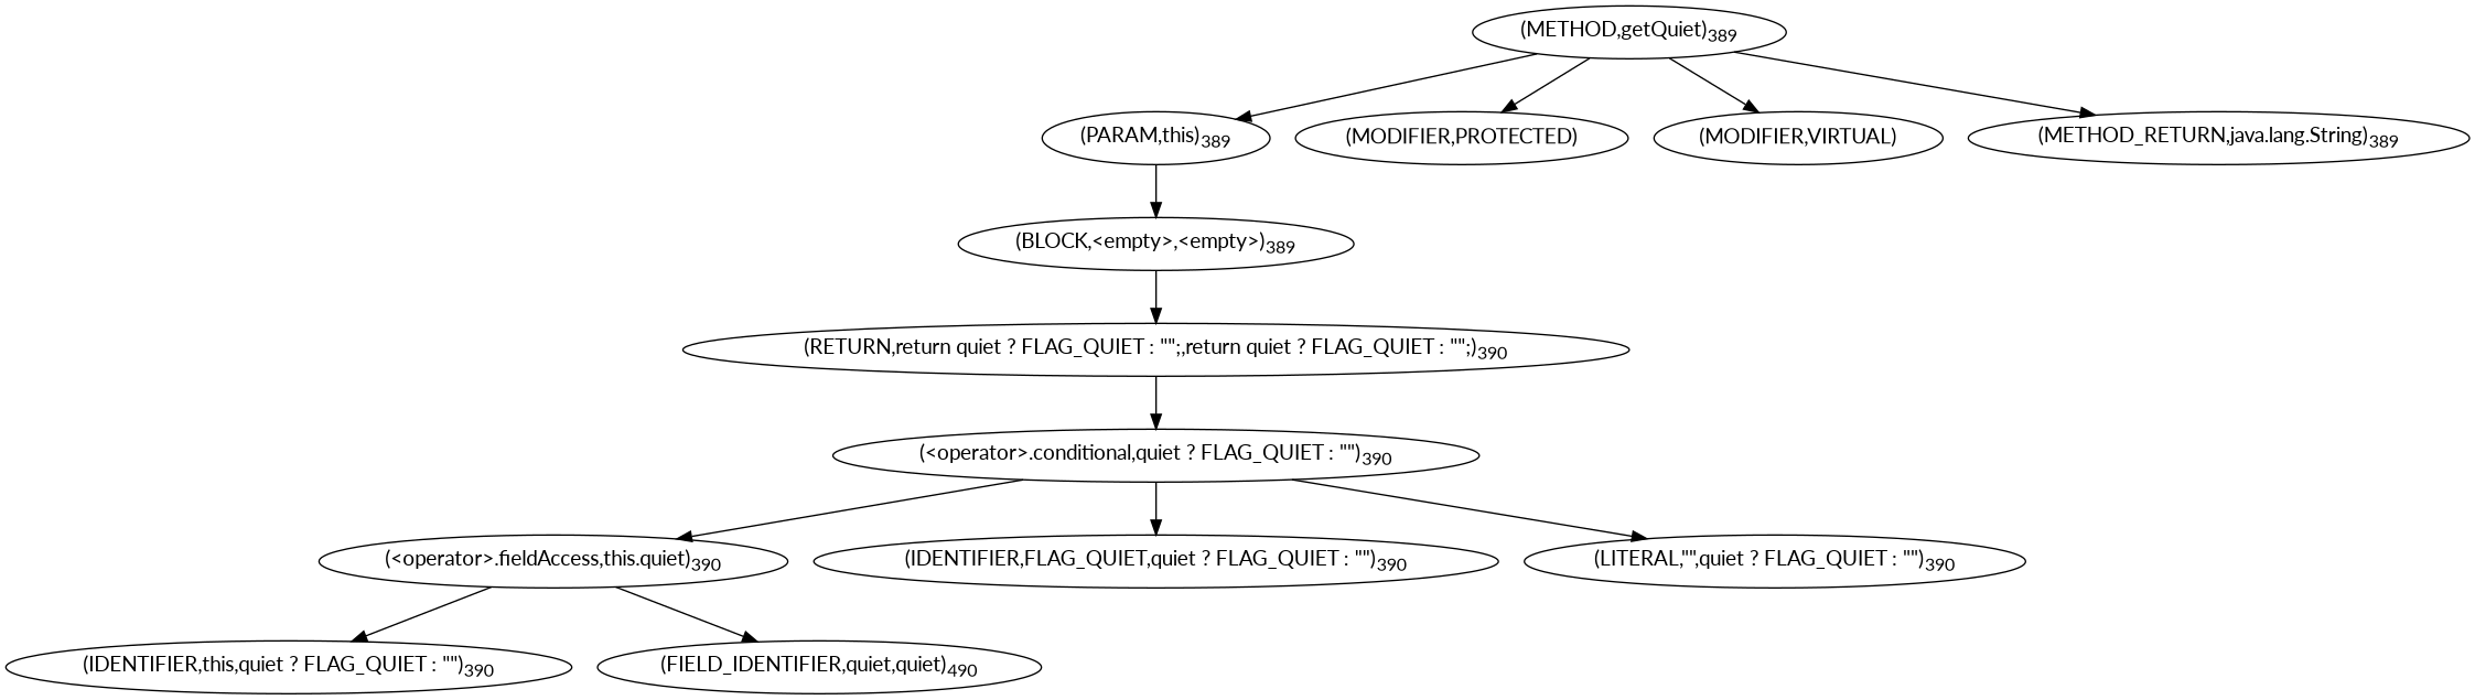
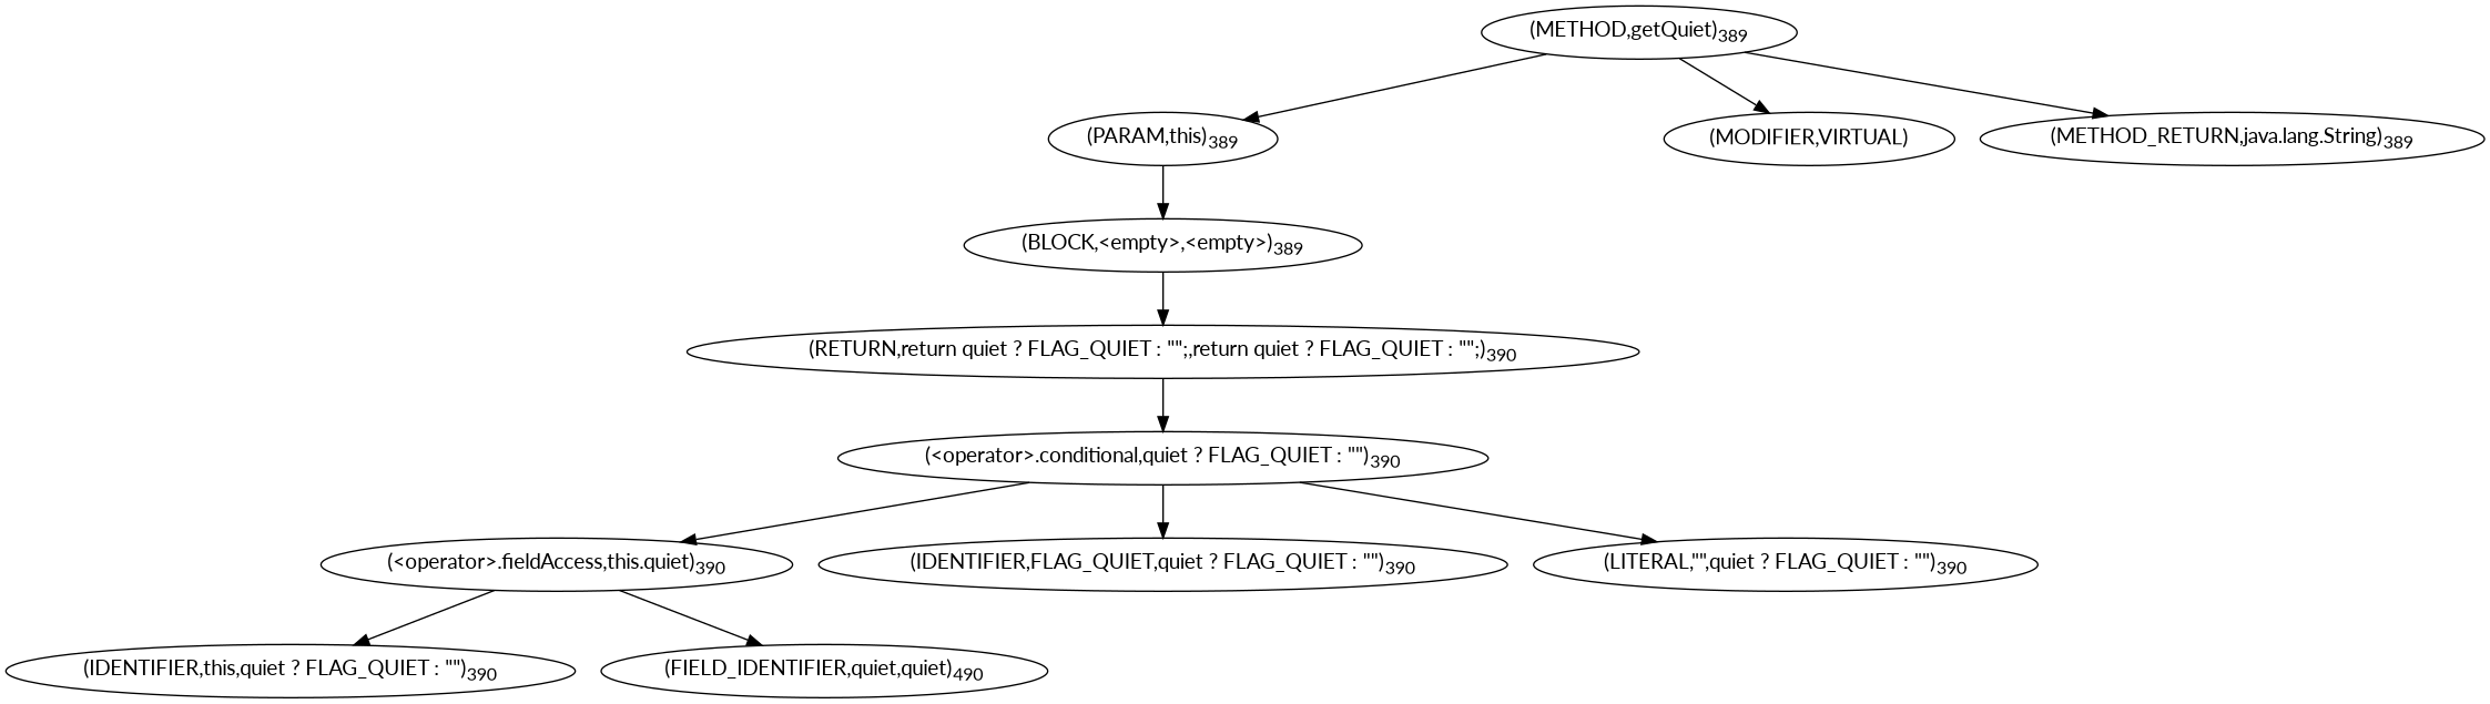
  digraph {
    fontname=Lato
    node [fontname=Lato]
    edge [fontname=Lato]
    n1 [label=<(METHOD,getQuiet)<SUB>389</SUB>>]
    n2 [label=<(PARAM,this)<SUB>389</SUB>>]
-   n3 [label=<(MODIFIER,PROTECTED)>]
    n4 [label=<(MODIFIER,VIRTUAL)>]
    n5 [label=<(METHOD_RETURN,java.lang.String)<SUB>389</SUB>>]
    n6 [label=<(BLOCK,&lt;empty&gt;,&lt;empty&gt;)<SUB>389</SUB>>]
    n7 [label=<(RETURN,return quiet ? FLAG_QUIET : &quot;&quot;;,return quiet ? FLAG_QUIET : &quot;&quot;;)<SUB>390</SUB>>]
    n8 [label=<(&lt;operator&gt;.conditional,quiet ? FLAG_QUIET : &quot;&quot;)<SUB>390</SUB>>]
    n9 [label=<(&lt;operator&gt;.fieldAccess,this.quiet)<SUB>390</SUB>>]
    n10 [label=<(IDENTIFIER,FLAG_QUIET,quiet ? FLAG_QUIET : &quot;&quot;)<SUB>390</SUB>>]
    n11 [label=<(LITERAL,&quot;&quot;,quiet ? FLAG_QUIET : &quot;&quot;)<SUB>390</SUB>>]
    n12 [label=<(IDENTIFIER,this,quiet ? FLAG_QUIET : &quot;&quot;)<SUB>390</SUB>>]
    n13 [label=<(FIELD_IDENTIFIER,quiet,quiet)<SUB>490</SUB>>]
    n1 -> n2
-   n1 -> n3
    n1 -> n4
    n1 -> n5
    n2 -> n6
    n6 -> n7
    n7 -> n8
    n8 -> n9
    n8 -> n10
    n8 -> n11
    n9 -> n12
    n9 -> n13
  }
